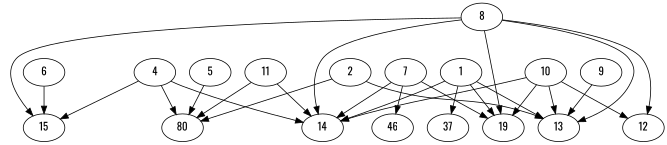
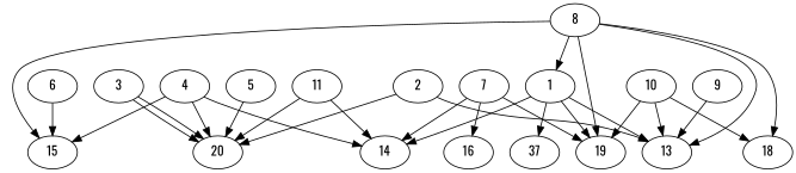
  digraph {
    fontname=Oswald
    node [alpha=0.07 fontname=Oswald]
    edge [fontname=Oswald]
    1 [alpha=0.02 expect_size=16893952]
    13 [alpha=0.11 expect_size=47449088]
    14 [expect_size=27054080]
    n4 [expect_size=35605504 label=37]
    19 [alpha=0.04 expect_size=49084416]
    2 [alpha=0.05 expect_size=11084800]
-   20 [alpha=0.10 expect_size=17902592 label=80]
+   20 [alpha=0.10 expect_size=17902592]
+   3 [alpha=0.11 expect_size=12196864]
    4 [alpha=0.03 expect_size=41680896]
    15 [alpha=0.20 expect_size=34339840]
    5 [alpha=0.15 expect_size=50887680]
    6 [alpha=0.06 expect_size=33173504]
    7 [alpha=0.10 expect_size=10986496]
-   16 [expect_size=21371904 label=46]
+   16 [expect_size=21371904]
    8 [alpha=0.16 expect_size=24940544]
-   12 [alpha=0.08 expect_size=35302400]
+   12 [alpha=0.08 expect_size=35302400 label=18]
    9 [expect_size=24897536]
    10 [alpha=0.05 expect_size=31953920]
    11 [alpha=0.06 expect_size=29621248]
    1 -> 13
    1 -> 14
    1 -> n4
    1 -> 19
    2 -> 13
    2 -> 20
+   3 -> 20
+   3 -> 20
    4 -> 14
    4 -> 20
    4 -> 15
    5 -> 20
    6 -> 15
    7 -> 14
    7 -> 19
    7 -> 16
    8 -> 13
-   8 -> 14
+   8 -> 1
    8 -> 19
    8 -> 15
    8 -> 12
    9 -> 13
    10 -> 13
-   10 -> 14
    10 -> 19
    10 -> 12
    11 -> 14
    11 -> 20
  }
